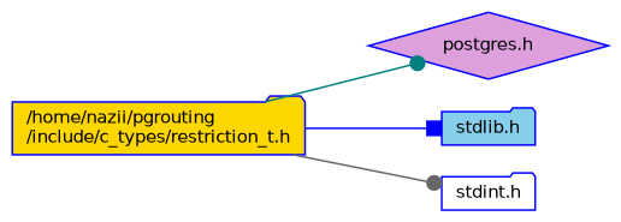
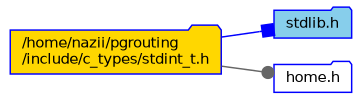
  digraph {
    rankdir=LR
    node [color=blue fontname=Helvetica fontsize=10 shape=folder style=filled]
    edge [arrowhead=dot fontname=Helvetica fontsize=10 labelfontname=Helvetica labelfontsize=10 style=solid]
-   n1 [fillcolor=gold fontcolor=black height=0.2 label="/home/nazii/pgrouting\l/include/c_types/restriction_t.h" width=0.4]
-   n2 [fillcolor=plum height=0.2 label="postgres.h" shape=diamond width=0.4]
+   n1 [fillcolor=gold fontcolor=black height=0.2 label="/home/nazii/pgrouting\l/include/c_types/stdint_t.h" width=0.4]
    n3 [fillcolor=skyblue height=0.2 label="stdlib.h" width=0.4]
-   n4 [fillcolor=white height=0.2 label="stdint.h" width=0.4]
-   n1 -> n2 [color=teal]
+   n4 [fillcolor=white height=0.2 label="home.h" width=0.4]
    n1 -> n3 [arrowhead=box color=blue]
    n1 -> n4 [color=gray40]
  }
